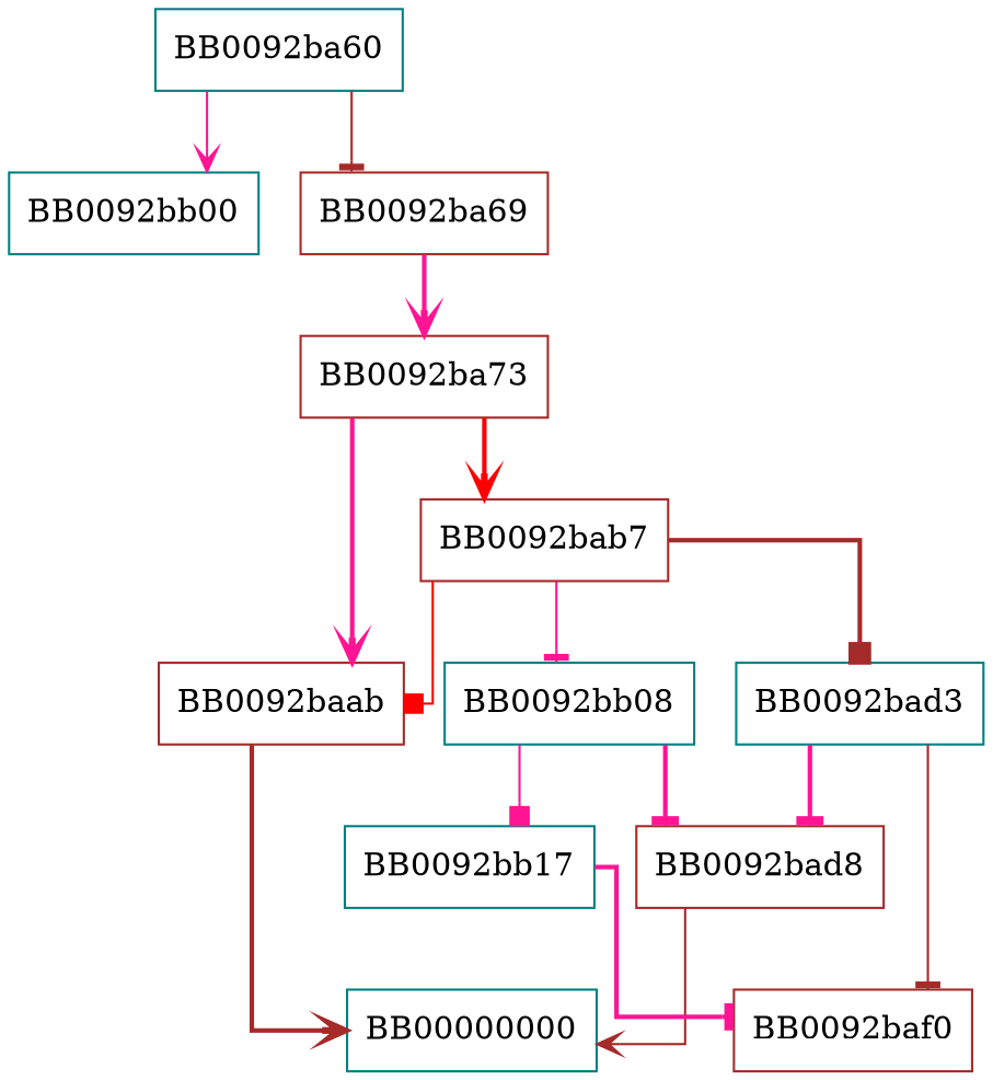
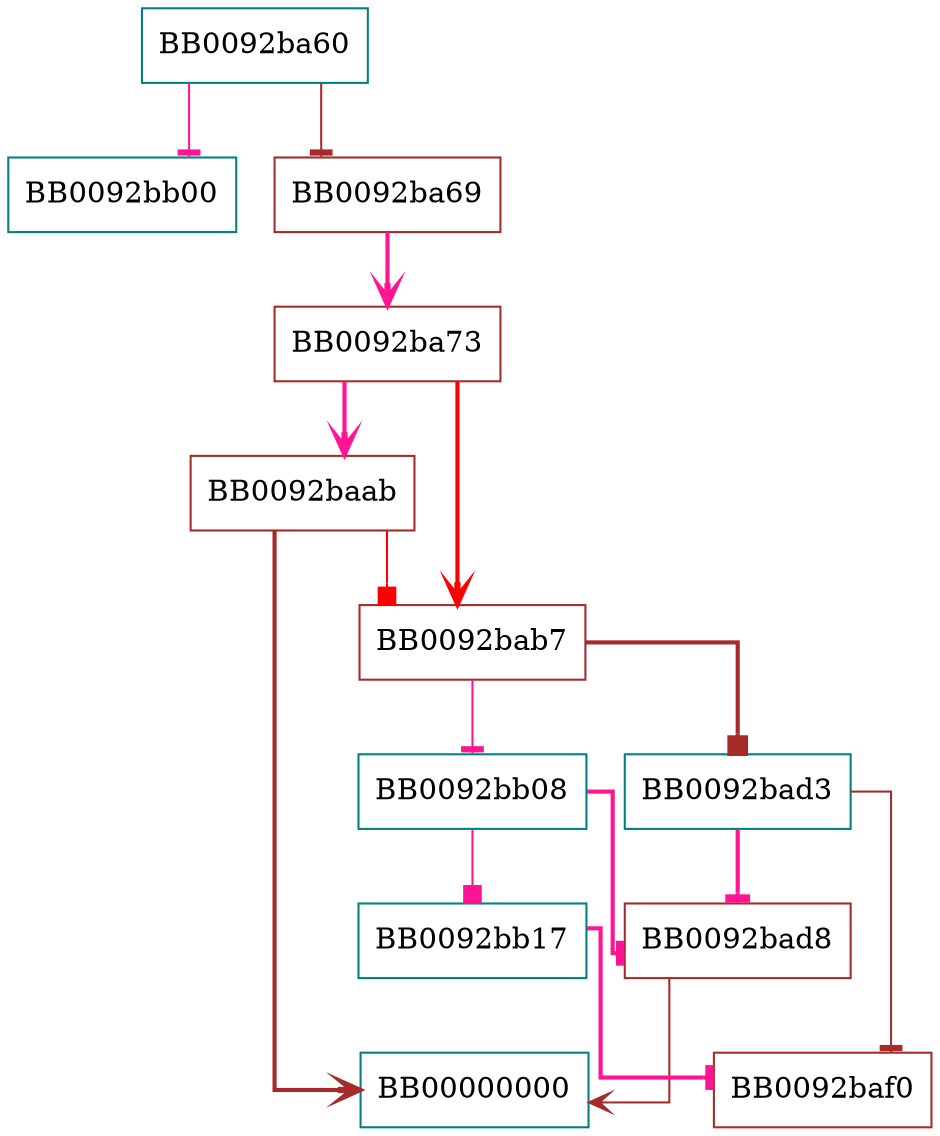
  digraph {
    splines=ortho
    node [color=teal shape=box]
    edge [arrowhead=tee color=deeppink style=bold]
    BB0092ba60
    BB0092bb00
    BB0092ba69 [color=brown]
    BB0092ba73 [color=brown]
    BB0092bab7 [color=brown]
    BB0092baab [color=brown]
    BB0092bb08
    BB0092bad3
    BB00000000
    BB0092bad8 [color=brown]
    BB0092bb17
    BB0092baf0 [color=brown]
-   BB0092ba60 -> BB0092bb00 [arrowhead=vee style=solid]
+   BB0092ba60 -> BB0092bb00 [style=solid]
    BB0092ba60 -> BB0092ba69 [color=brown style=solid]
    BB0092ba69 -> BB0092ba73 [arrowhead=vee]
    BB0092ba73 -> BB0092bab7 [arrowhead=vee color=red]
    BB0092ba73 -> BB0092baab [arrowhead=vee]
    BB0092bab7 -> BB0092bb08 [style=solid]
    BB0092bab7 -> BB0092bad3 [arrowhead=box color=brown]
-   BB0092bab7 -> BB0092baab [arrowhead=box color=red style=solid]
+   BB0092baab -> BB0092bab7 [arrowhead=box color=red style=solid]
    BB0092baab -> BB00000000 [arrowhead=vee color=brown]
    BB0092bb08 -> BB0092bad8
    BB0092bb08 -> BB0092bb17 [arrowhead=box style=solid]
    BB0092bad3 -> BB0092bad8
    BB0092bad3 -> BB0092baf0 [color=brown style=solid]
    BB0092bad8 -> BB00000000 [arrowhead=vee color=brown style=solid]
    BB0092bb17 -> BB0092baf0
  }
